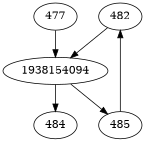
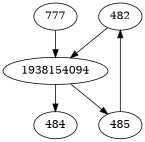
  strict digraph {
    482
    1938154094
    485
    484
-   477
+   477 [label=777]
    482 -> 1938154094
    1938154094 -> 485
    1938154094 -> 484
    485 -> 482
    477 -> 1938154094
  }
